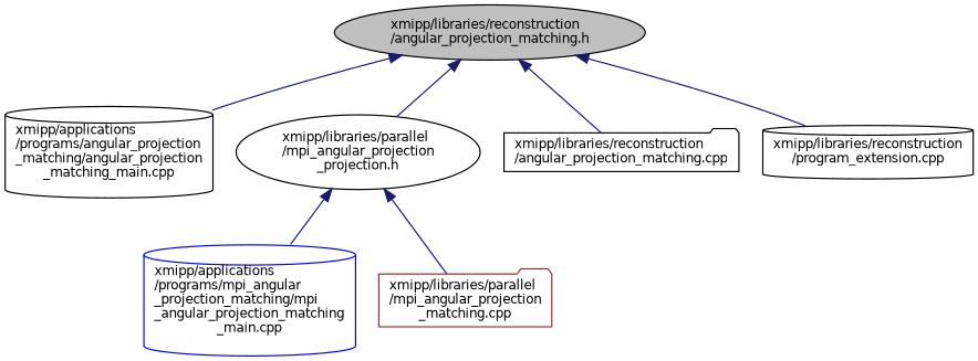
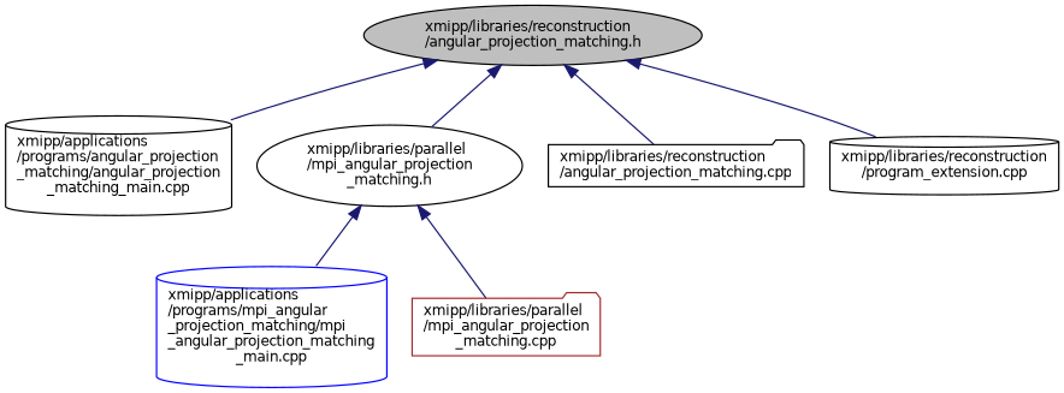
  digraph {
    node [color=black fillcolor=white fontname=Helvetica fontsize=10 shape=cylinder style=filled]
    edge [color=midnightblue dir=back fontname=Helvetica fontsize=10 labelfontname=Helvetica labelfontsize=10 style=solid]
    n1 [fillcolor=grey75 fontcolor=black height=0.2 label="xmipp/libraries/reconstruction\l/angular_projection_matching.h" shape=ellipse width=0.4]
    n2 [height=0.2 label="xmipp/applications\l/programs/angular_projection\l_matching/angular_projection\l_matching_main.cpp" width=0.4]
-   n3 [height=0.2 label="xmipp/libraries/parallel\l/mpi_angular_projection\l_projection.h" shape=ellipse width=0.4]
+   n3 [height=0.2 label="xmipp/libraries/parallel\l/mpi_angular_projection\l_matching.h" shape=ellipse width=0.4]
    n4 [height=0.2 label="xmipp/libraries/reconstruction\l/angular_projection_matching.cpp" shape=folder width=0.4]
    n5 [height=0.2 label="xmipp/libraries/reconstruction\l/program_extension.cpp" width=0.4]
    n6 [color=blue height=0.2 label="xmipp/applications\l/programs/mpi_angular\l_projection_matching/mpi\l_angular_projection_matching\l_main.cpp" width=0.4]
    n7 [color=brown height=0.2 label="xmipp/libraries/parallel\l/mpi_angular_projection\l_matching.cpp" shape=folder width=0.4]
    n1 -> n2
    n1 -> n3
    n1 -> n4
    n1 -> n5
    n3 -> n6
    n3 -> n7
  }
